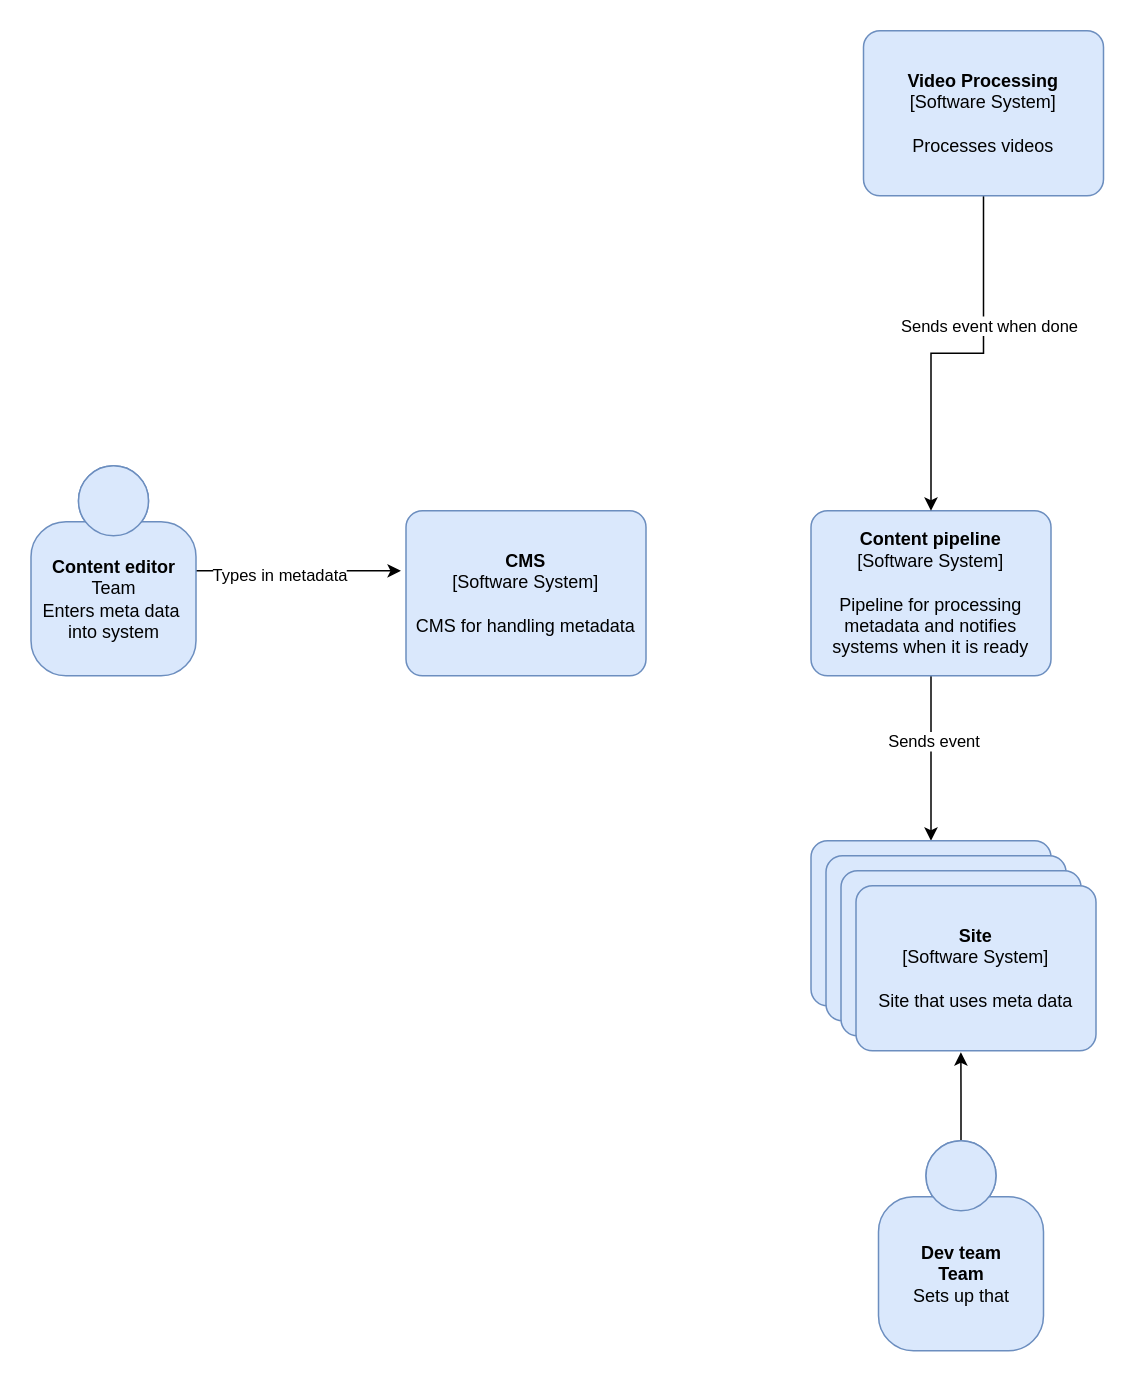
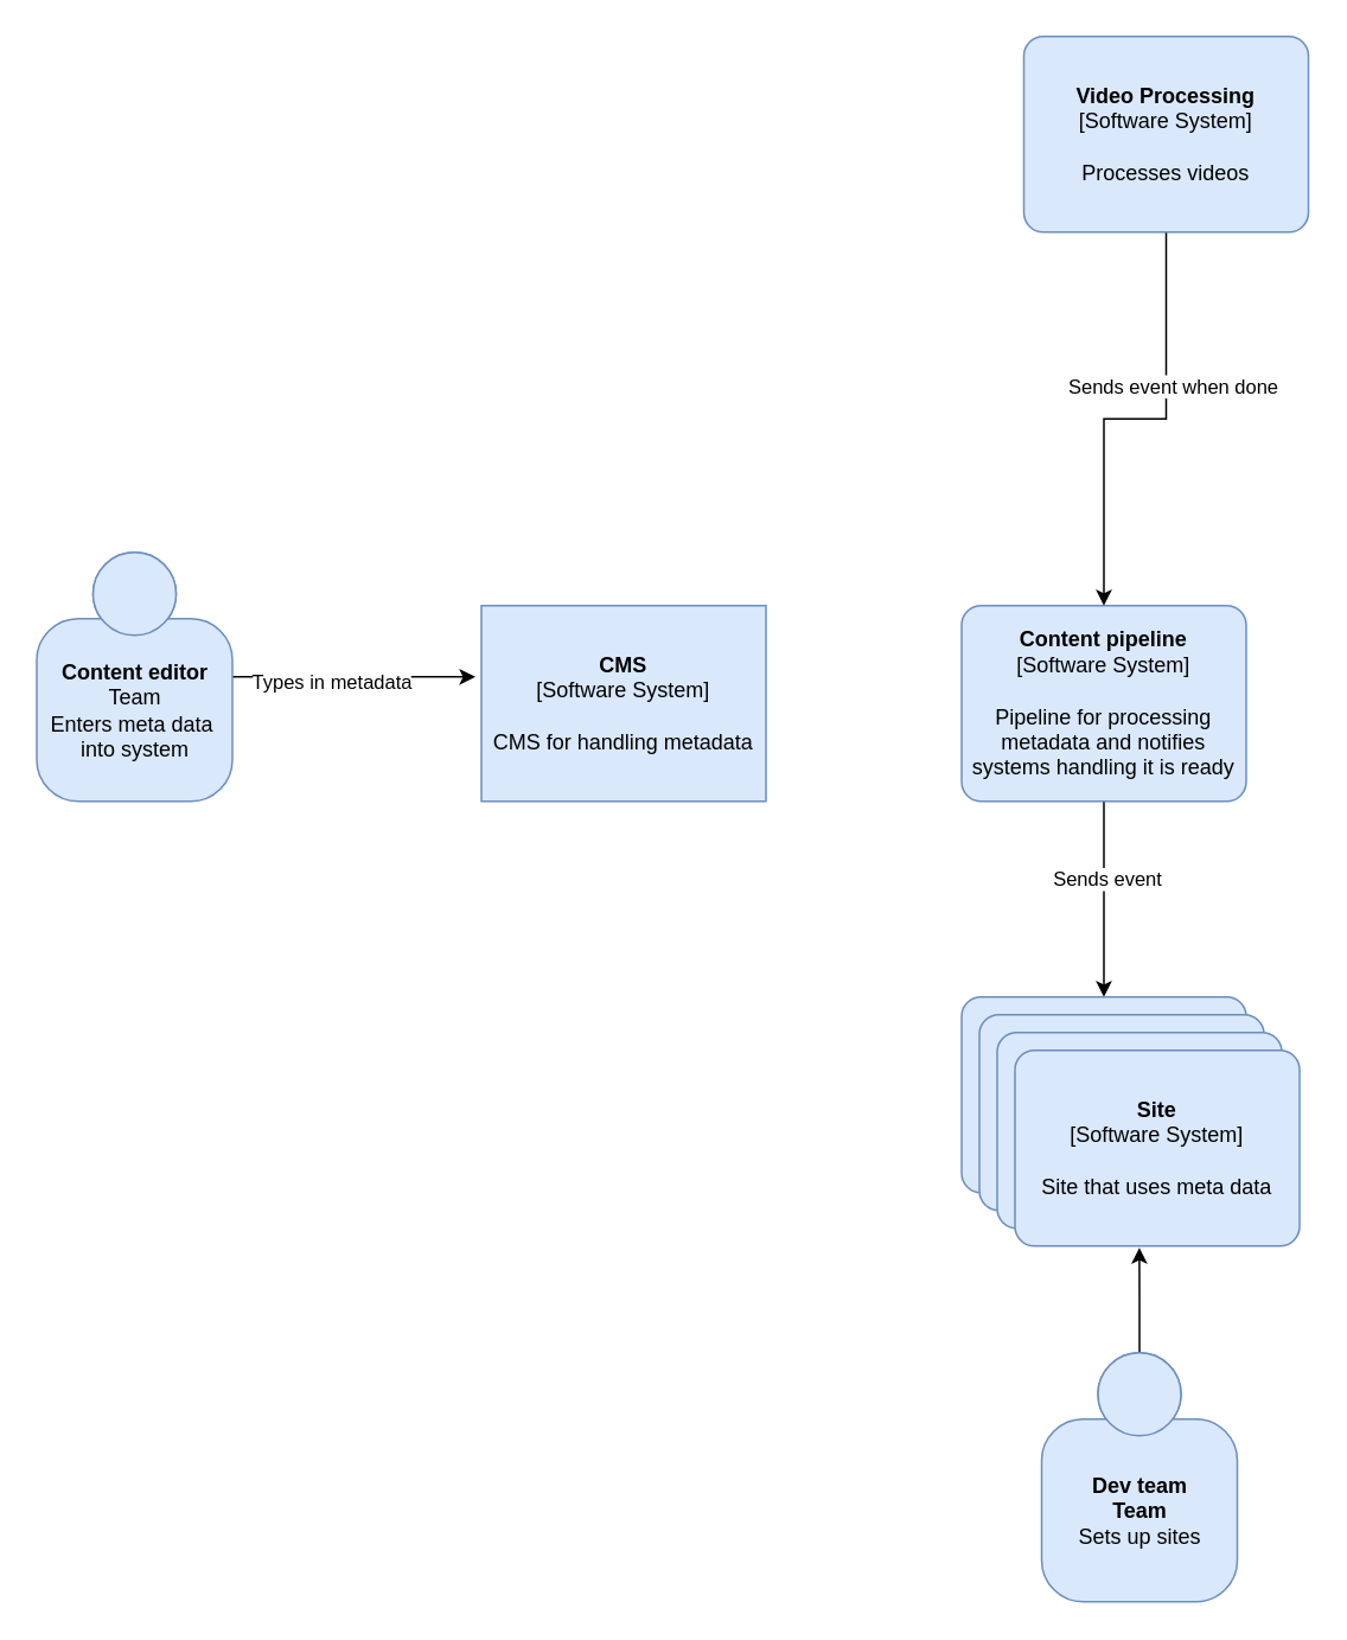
  <mxCell id="0" />
  <mxCell id="1" parent="0" />
  <mxCell id="2" style="edgeStyle=orthogonalEdgeStyle;rounded=0;orthogonalLoop=1;jettySize=auto;html=1;entryX=-0.021;entryY=0.364;entryDx=0;entryDy=0;entryPerimeter=0;" parent="1" source="4" target="11" edge="1"><mxGeometry relative="1" as="geometry" /></mxCell>
  <mxCell id="3" value="Types in metadata" style="edgeLabel;html=1;align=center;verticalAlign=middle;resizable=0;points=[];" parent="2" vertex="1" connectable="0"><mxGeometry x="-0.2" y="-2" relative="1" as="geometry"><mxPoint as="offset" /></mxGeometry></mxCell>
  <mxCell id="4" value="&lt;b&gt;Content editor&lt;/b&gt;&lt;div&gt;Team&lt;/div&gt;&lt;div&gt;Enters meta data&amp;nbsp;&lt;/div&gt;&lt;div&gt;into system&lt;/div&gt;" style="html=1;dashed=0;whitespace=wrap;fillColor=#DAE8FC;strokeColor=#6C8EBF;shape=mxgraph.c4.person;align=center;points=[[0.5,0,0],[1,0.5,0],[1,0.75,0],[0.75,1,0],[0.5,1,0],[0.25,1,0],[0,0.75,0],[0,0.5,0]];" parent="1" vertex="1"><mxGeometry x="20" y="310" width="110.0" height="140" as="geometry" /></mxCell>
  <mxCell id="5" style="edgeStyle=orthogonalEdgeStyle;rounded=0;orthogonalLoop=1;jettySize=auto;html=1;exitX=0.5;exitY=1;exitDx=0;exitDy=0;exitPerimeter=0;" parent="1" source="4" target="4" edge="1"><mxGeometry relative="1" as="geometry" /></mxCell>
  <mxCell id="6" style="edgeStyle=orthogonalEdgeStyle;rounded=0;orthogonalLoop=1;jettySize=auto;html=1;entryX=0.437;entryY=1.009;entryDx=0;entryDy=0;entryPerimeter=0;" parent="1" source="7" target="15" edge="1"><mxGeometry relative="1" as="geometry" /></mxCell>
- <mxCell id="7" value="&lt;b&gt;Dev team&lt;br&gt;Team&lt;br&gt;&lt;/b&gt;&lt;div&gt;Sets up that&lt;/div&gt;" style="html=1;dashed=0;whitespace=wrap;fillColor=#DAE8FC;strokeColor=#6C8EBF;shape=mxgraph.c4.person;align=center;points=[[0.5,0,0],[1,0.5,0],[1,0.75,0],[0.75,1,0],[0.5,1,0],[0.25,1,0],[0,0.75,0],[0,0.5,0]];" parent="1" vertex="1"><mxGeometry x="585" y="760" width="110.0" height="140" as="geometry" /></mxCell>
+ <mxCell id="7" value="&lt;b&gt;Dev team&lt;br&gt;Team&lt;br&gt;&lt;/b&gt;&lt;div&gt;Sets up sites&lt;/div&gt;" style="html=1;dashed=0;whitespace=wrap;fillColor=#DAE8FC;strokeColor=#6C8EBF;shape=mxgraph.c4.person;align=center;points=[[0.5,0,0],[1,0.5,0],[1,0.75,0],[0.75,1,0],[0.5,1,0],[0.25,1,0],[0,0.75,0],[0,0.5,0]];" parent="1" vertex="1"><mxGeometry x="585" y="760" width="110.0" height="140" as="geometry" /></mxCell>
  <mxCell id="8" style="edgeStyle=orthogonalEdgeStyle;rounded=0;orthogonalLoop=1;jettySize=auto;html=1;entryX=0.5;entryY=0;entryDx=0;entryDy=0;entryPerimeter=0;" parent="1" source="10" target="12" edge="1"><mxGeometry relative="1" as="geometry" /></mxCell>
  <mxCell id="9" value="Sends event" style="edgeLabel;html=1;align=center;verticalAlign=middle;resizable=0;points=[];" parent="8" vertex="1" connectable="0"><mxGeometry x="-0.218" y="1" relative="1" as="geometry"><mxPoint as="offset" /></mxGeometry></mxCell>
- <mxCell id="10" value="&lt;b&gt;Content pipeline&lt;/b&gt;&lt;br&gt;&lt;div&gt;[Software System]&lt;/div&gt;&lt;br&gt;&lt;div&gt;Pipeline for processing metadata and notifies systems when it is ready&lt;/div&gt;" style="rounded=1;whiteSpace=wrap;html=1;labelBackgroundColor=none;fillColor=#dae8fc;fontColor=#000000;align=center;arcSize=10;strokeColor=#6c8ebf;points=[[0.25,0,0],[0.5,0,0],[0.75,0,0],[1,0.25,0],[1,0.5,0],[1,0.75,0],[0.75,1,0],[0.5,1,0],[0.25,1,0],[0,0.75,0],[0,0.5,0],[0,0.25,0]];" parent="1" vertex="1"><mxGeometry x="540" y="340" width="160" height="110.0" as="geometry" /></mxCell>
- <mxCell id="11" value="&lt;b&gt;CMS&lt;/b&gt;&lt;br&gt;&lt;div&gt;[Software System]&lt;/div&gt;&lt;br&gt;&lt;div&gt;CMS for handling metadata&lt;/div&gt;" style="rounded=1;whiteSpace=wrap;html=1;labelBackgroundColor=none;fillColor=#dae8fc;fontColor=#000000;align=center;arcSize=10;strokeColor=#6c8ebf;points=[[0.25,0,0],[0.5,0,0],[0.75,0,0],[1,0.25,0],[1,0.5,0],[1,0.75,0],[0.75,1,0],[0.5,1,0],[0.25,1,0],[0,0.75,0],[0,0.5,0],[0,0.25,0]];" parent="1" vertex="1"><mxGeometry x="270" y="340" width="160" height="110.0" as="geometry" /></mxCell>
+ <mxCell id="10" value="&lt;b&gt;Content pipeline&lt;/b&gt;&lt;br&gt;&lt;div&gt;[Software System]&lt;/div&gt;&lt;br&gt;&lt;div&gt;Pipeline for processing metadata and notifies systems handling it is ready&lt;/div&gt;" style="rounded=1;whiteSpace=wrap;html=1;labelBackgroundColor=none;fillColor=#dae8fc;fontColor=#000000;align=center;arcSize=10;strokeColor=#6c8ebf;points=[[0.25,0,0],[0.5,0,0],[0.75,0,0],[1,0.25,0],[1,0.5,0],[1,0.75,0],[0.75,1,0],[0.5,1,0],[0.25,1,0],[0,0.75,0],[0,0.5,0],[0,0.25,0]];" parent="1" vertex="1"><mxGeometry x="540" y="340" width="160" height="110.0" as="geometry" /></mxCell>
+ <mxCell id="11" value="&lt;b&gt;CMS&lt;/b&gt;&lt;br&gt;&lt;div&gt;[Software System]&lt;/div&gt;&lt;br&gt;&lt;div&gt;CMS for handling metadata&lt;/div&gt;" style="whiteSpace=wrap;html=1;labelBackgroundColor=none;fillColor=#dae8fc;fontColor=#000000;align=center;arcSize=10;strokeColor=#6c8ebf;points=[[0.25,0,0],[0.5,0,0],[0.75,0,0],[1,0.25,0],[1,0.5,0],[1,0.75,0],[0.75,1,0],[0.5,1,0],[0.25,1,0],[0,0.75,0],[0,0.5,0],[0,0.25,0]];rounded=0;" parent="1" vertex="1"><mxGeometry x="270" y="340" width="160" height="110.0" as="geometry" /></mxCell>
  <mxCell id="12" value="&lt;b&gt;Site&lt;/b&gt;&lt;div&gt;[Software System]&lt;/div&gt;&lt;br&gt;&lt;div&gt;Site that uses meta data&lt;/div&gt;" style="rounded=1;whiteSpace=wrap;html=1;labelBackgroundColor=none;fillColor=#dae8fc;fontColor=#000000;align=center;arcSize=10;strokeColor=#6c8ebf;points=[[0.25,0,0],[0.5,0,0],[0.75,0,0],[1,0.25,0],[1,0.5,0],[1,0.75,0],[0.75,1,0],[0.5,1,0],[0.25,1,0],[0,0.75,0],[0,0.5,0],[0,0.25,0]];" parent="1" vertex="1"><mxGeometry x="540" y="560" width="160" height="110.0" as="geometry" /></mxCell>
  <mxCell id="13" value="&lt;b&gt;Site&lt;/b&gt;&lt;div&gt;[Software System]&lt;/div&gt;&lt;br&gt;&lt;div&gt;Site that uses meta data&lt;/div&gt;" style="rounded=1;whiteSpace=wrap;html=1;labelBackgroundColor=none;fillColor=#dae8fc;fontColor=#000000;align=center;arcSize=10;strokeColor=#6c8ebf;points=[[0.25,0,0],[0.5,0,0],[0.75,0,0],[1,0.25,0],[1,0.5,0],[1,0.75,0],[0.75,1,0],[0.5,1,0],[0.25,1,0],[0,0.75,0],[0,0.5,0],[0,0.25,0]];" parent="1" vertex="1"><mxGeometry x="550" y="570" width="160" height="110.0" as="geometry" /></mxCell>
  <mxCell id="14" value="&lt;b&gt;Site&lt;/b&gt;&lt;div&gt;[Software System]&lt;/div&gt;&lt;br&gt;&lt;div&gt;Site that uses meta data&lt;/div&gt;" style="rounded=1;whiteSpace=wrap;html=1;labelBackgroundColor=none;fillColor=#dae8fc;fontColor=#000000;align=center;arcSize=10;strokeColor=#6c8ebf;points=[[0.25,0,0],[0.5,0,0],[0.75,0,0],[1,0.25,0],[1,0.5,0],[1,0.75,0],[0.75,1,0],[0.5,1,0],[0.25,1,0],[0,0.75,0],[0,0.5,0],[0,0.25,0]];" parent="1" vertex="1"><mxGeometry x="560" y="580" width="160" height="110.0" as="geometry" /></mxCell>
  <mxCell id="15" value="&lt;b&gt;Site&lt;/b&gt;&lt;div&gt;[Software System]&lt;/div&gt;&lt;br&gt;&lt;div&gt;Site that uses meta data&lt;/div&gt;" style="rounded=1;whiteSpace=wrap;html=1;labelBackgroundColor=none;fillColor=#dae8fc;fontColor=#000000;align=center;arcSize=10;strokeColor=#6c8ebf;points=[[0.25,0,0],[0.5,0,0],[0.75,0,0],[1,0.25,0],[1,0.5,0],[1,0.75,0],[0.75,1,0],[0.5,1,0],[0.25,1,0],[0,0.75,0],[0,0.5,0],[0,0.25,0]];" parent="1" vertex="1"><mxGeometry x="570" y="590" width="160" height="110.0" as="geometry" /></mxCell>
  <mxCell id="16" style="edgeStyle=orthogonalEdgeStyle;rounded=0;orthogonalLoop=1;jettySize=auto;html=1;entryX=0.5;entryY=0;entryDx=0;entryDy=0;entryPerimeter=0;" parent="1" source="18" target="10" edge="1"><mxGeometry relative="1" as="geometry" /></mxCell>
  <mxCell id="17" value="Sends event when done" style="edgeLabel;html=1;align=center;verticalAlign=middle;resizable=0;points=[];" parent="16" vertex="1" connectable="0"><mxGeometry x="-0.301" y="3" relative="1" as="geometry"><mxPoint as="offset" /></mxGeometry></mxCell>
  <mxCell id="18" value="&lt;b&gt;Video Processing&lt;/b&gt;&lt;br&gt;&lt;div&gt;[Software System]&lt;/div&gt;&lt;br&gt;&lt;div&gt;Processes videos&lt;/div&gt;" style="rounded=1;whiteSpace=wrap;html=1;labelBackgroundColor=none;fillColor=#dae8fc;fontColor=#000000;align=center;arcSize=10;strokeColor=#6c8ebf;points=[[0.25,0,0],[0.5,0,0],[0.75,0,0],[1,0.25,0],[1,0.5,0],[1,0.75,0],[0.75,1,0],[0.5,1,0],[0.25,1,0],[0,0.75,0],[0,0.5,0],[0,0.25,0]];" parent="1" vertex="1"><mxGeometry x="575" y="20" width="160" height="110.0" as="geometry" /></mxCell>
